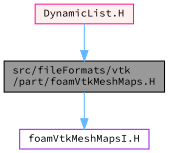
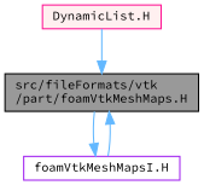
  digraph {
    fontname="Source Code Pro"
    node [fontname="Source Code Pro" fontsize=10 shape=box style=filled]
    edge [color=steelblue1 fontname="Source Code Pro" fontsize=10 labelfontname=Helvetica labelfontsize=10 style=solid]
    n1 [color=black fillcolor=grey60 fontcolor=black height=0.2 label="src/fileFormats/vtk\l/part/foamVtkMeshMaps.H" width=0.4]
    n2 [color=purple fillcolor=white height=0.2 label="foamVtkMeshMapsI.H" width=0.4]
    n3 [color=deeppink fillcolor="#FFF0F0" height=0.2 label="DynamicList.H" width=0.4]
    n1 -> n2
+   n2 -> n1
    n3 -> n1
  }
